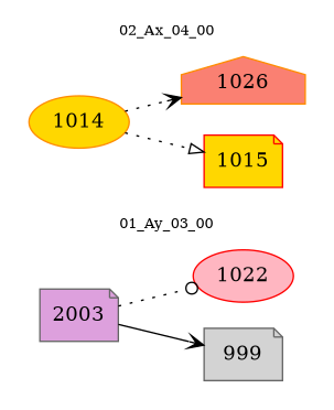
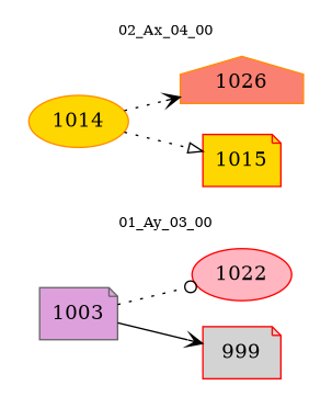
  digraph {
    rankdir=LR
    node [color=gray40 fillcolor=gold shape=note style=filled]
    edge [arrowhead=vee color=black style=dotted]
-   n1 [fillcolor=plum label=2003]
-   n2 [fillcolor=lightgrey label=999]
+   n1 [fillcolor=plum label=1003]
+   n2 [color=red fillcolor=lightgrey label=999]
    n3 [color=red fillcolor=lightpink label=1022 shape=ellipse]
    n4 [color=darkorange label=1014 shape=ellipse]
    n5 [color=red label=1015]
    n6 [color=darkorange fillcolor=salmon label=1026 shape=house]
    subgraph cluster_1 {
      color=white
      fontsize=10
      label="01_Ay_03_00"
      n1
      n2
      n3
    }
    subgraph cluster_2 {
      color=white
      fontsize=10
      label="02_Ax_04_00"
      n4
      n5
      n6
    }
    n1 -> n2 [style=solid]
    n1 -> n3 [arrowhead=odot]
    n4 -> n5 [arrowhead=onormal]
    n4 -> n6
  }
